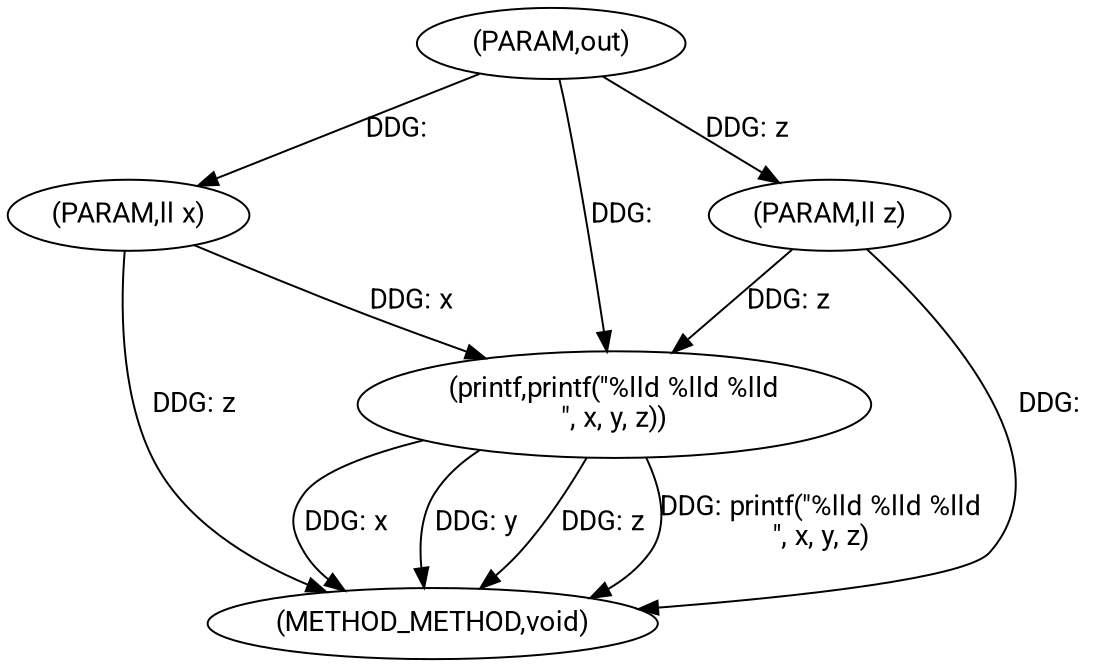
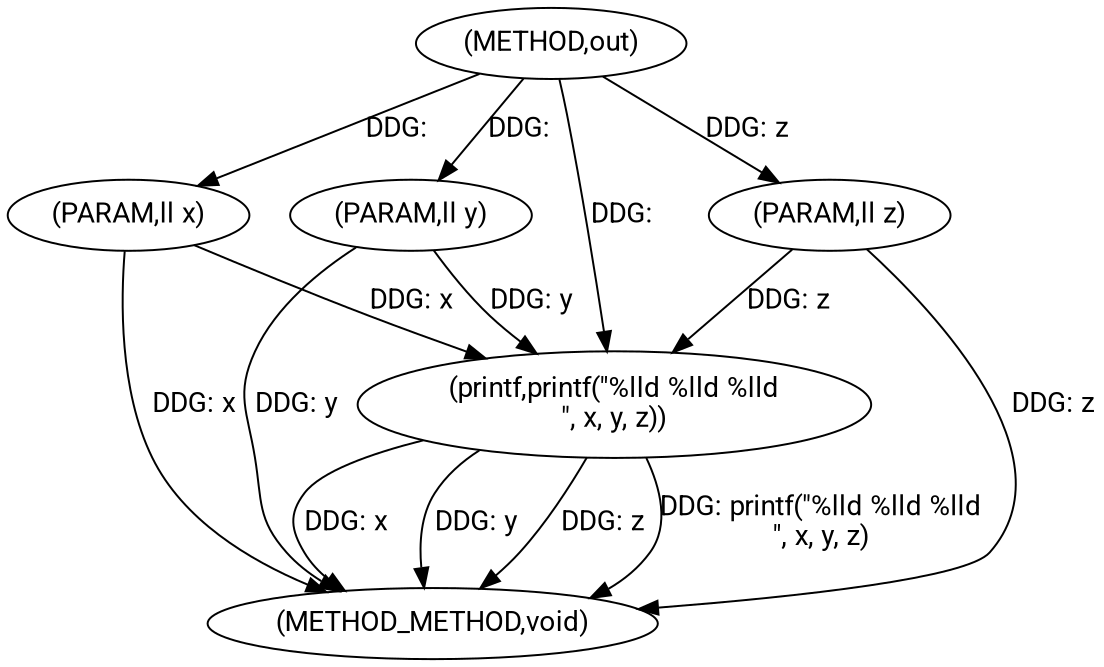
  digraph {
    fontname=Roboto
    node [fontname=Roboto]
    edge [fontname=Roboto]
-   n1 [label="(PARAM,out)"]
+   n1 [label="(METHOD,out)"]
    n2 [label="(PARAM,ll x)"]
+   n3 [label="(PARAM,ll y)"]
    n4 [label="(PARAM,ll z)"]
    n5 [label="(printf,printf(\"%lld %lld %lld\n\", x, y, z))"]
    n6 [label="(METHOD_METHOD,void)"]
    n1 -> n2 [label="DDG: "]
+   n1 -> n3 [label="DDG: "]
    n1 -> n4 [label="DDG: z"]
    n1 -> n5 [label="DDG: "]
    n2 -> n5 [label="DDG: x"]
-   n2 -> n6 [label="DDG: z"]
+   n2 -> n6 [label="DDG: x"]
+   n3 -> n5 [label="DDG: y"]
+   n3 -> n6 [label="DDG: y"]
    n4 -> n5 [label="DDG: z"]
-   n4 -> n6 [label="DDG: "]
+   n4 -> n6 [label="DDG: z"]
    n5 -> n6 [label="DDG: x"]
    n5 -> n6 [label="DDG: y"]
    n5 -> n6 [label="DDG: z"]
    n5 -> n6 [label="DDG: printf(\"%lld %lld %lld\n\", x, y, z)"]
  }
